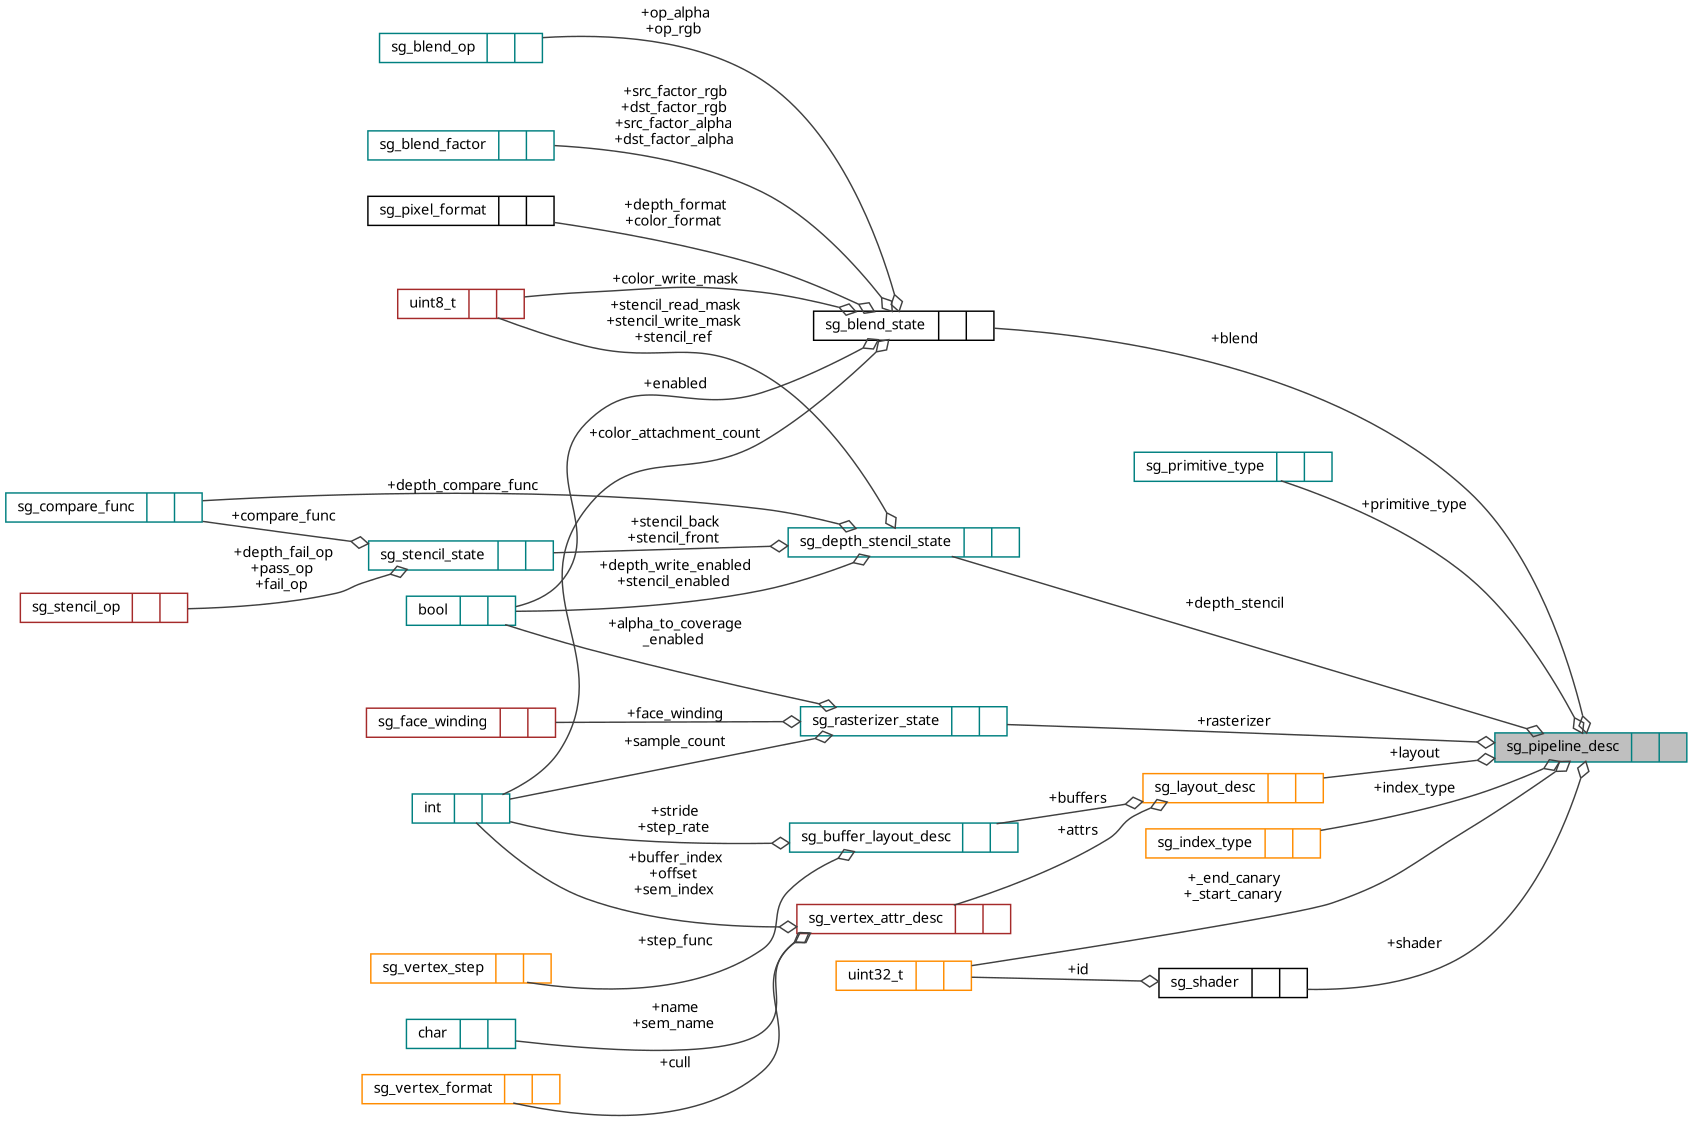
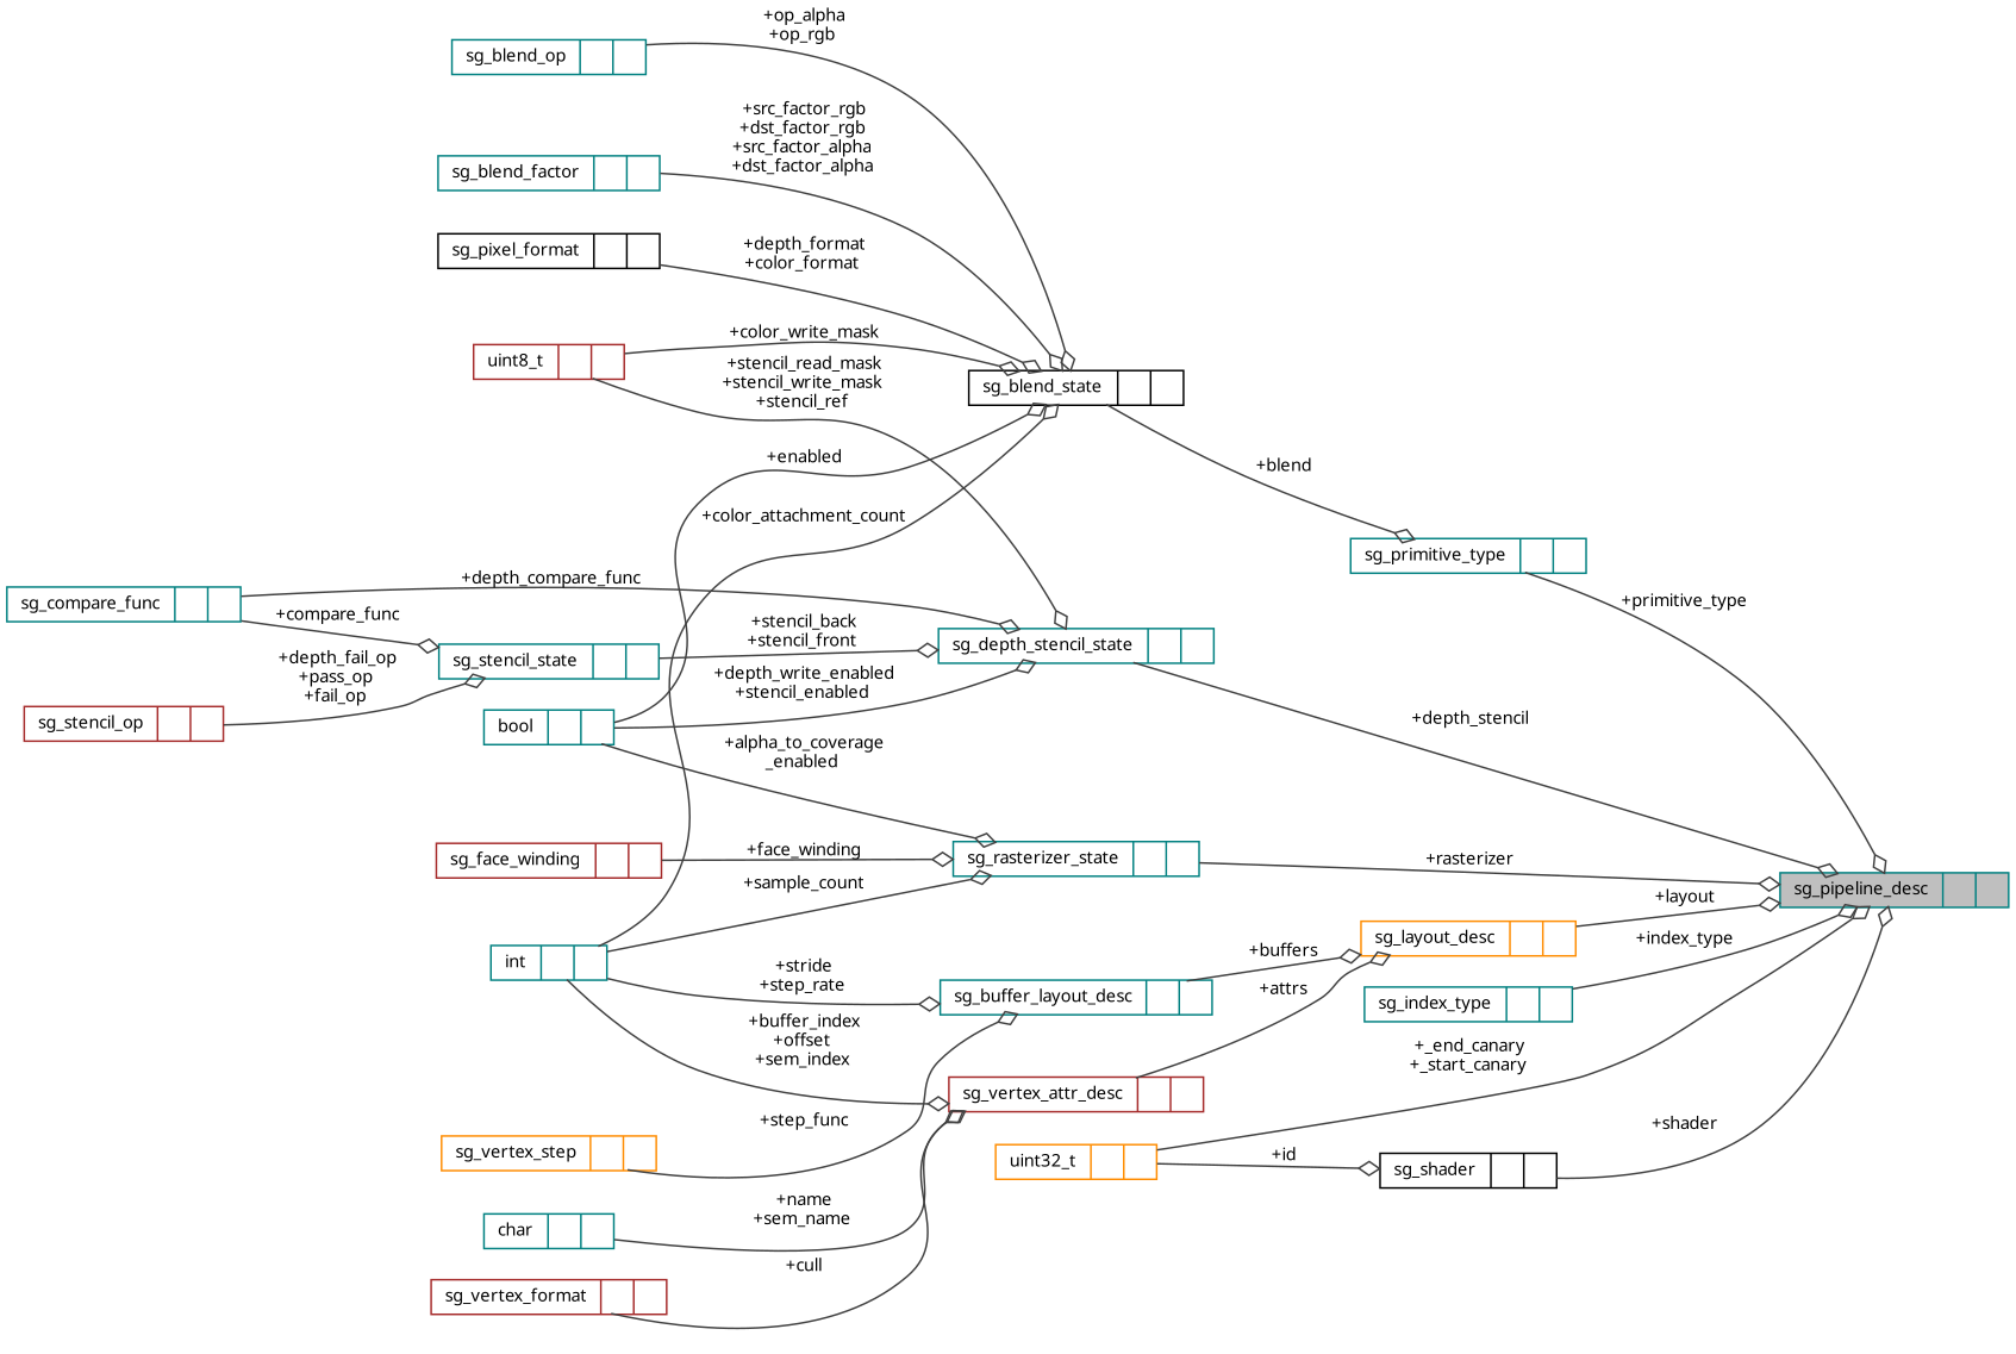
  digraph {
    fontname="Noto Sans"
    rankdir=LR
    node [color=teal fontname="Noto Sans" fontsize=10 shape=record]
    edge [arrowhead=odiamond color=grey25 fontname="Noto Sans" fontsize=10 labelfontname=Helvetica labelfontsize=10 style=solid]
    n1 [fillcolor=grey75 fontcolor=black height=0.2 label="{sg_pipeline_desc\n||}" style=filled width=0.4]
    n2 [color=black height=0.2 label="{sg_blend_state\n||}" width=0.4]
    n3 [height=0.2 label="{sg_blend_op\n||}" width=0.4]
    n4 [height=0.2 label="{sg_blend_factor\n||}" width=0.4]
    n5 [height=0.2 label="{sg_rasterizer_state\n||}" width=0.4]
    n6 [color=brown height=0.2 label="{uint8_t\n||}" width=0.4]
    n7 [height=0.2 label="{sg_depth_stencil_state\n||}" width=0.4]
    n8 [height=0.2 label="{int\n||}" width=0.4]
    n9 [color=brown height=0.2 label="{sg_vertex_attr_desc\n||}" width=0.4]
    n10 [height=0.2 label="{sg_buffer_layout_desc\n||}" width=0.4]
    n11 [color=darkorange height=0.2 label="{sg_layout_desc\n||}" width=0.4]
    n12 [height=0.2 label="{bool\n||}" width=0.4]
    n13 [color=black height=0.2 label="{sg_pixel_format\n||}" width=0.4]
    n14 [height=0.2 label="{sg_primitive_type\n||}" width=0.4]
-   n15 [color=darkorange height=0.2 label="{sg_index_type\n||}" width=0.4]
+   n15 [height=0.2 label="{sg_index_type\n||}" width=0.4]
    n16 [color=darkorange height=0.2 label="{uint32_t\n||}" width=0.4]
    n17 [color=black height=0.2 label="{sg_shader\n||}" width=0.4]
    n18 [height=0.2 label="{char\n||}" width=0.4]
-   n19 [color=darkorange height=0.2 label="{sg_vertex_format\n||}" width=0.4]
+   n19 [color=brown height=0.2 label="{sg_vertex_format\n||}" width=0.4]
    n20 [color=darkorange height=0.2 label="{sg_vertex_step\n||}" width=0.4]
    n21 [height=0.2 label="{sg_stencil_state\n||}" width=0.4]
    n22 [height=0.2 label="{sg_compare_func\n||}" width=0.4]
    n23 [color=brown height=0.2 label="{sg_stencil_op\n||}" width=0.4]
    n24 [color=brown height=0.2 label="{sg_face_winding\n||}" width=0.4]
-   n2 -> n1 [label=" +blend"]
+   n2 -> n14 [label=" +blend"]
    n3 -> n2 [label=" +op_alpha\n+op_rgb"]
    n4 -> n2 [label=" +src_factor_rgb\n+dst_factor_rgb\n+src_factor_alpha\n+dst_factor_alpha"]
    n5 -> n1 [label=" +rasterizer"]
    n6 -> n2 [label=" +color_write_mask"]
    n6 -> n7 [label=" +stencil_read_mask\n+stencil_write_mask\n+stencil_ref"]
    n7 -> n1 [label=" +depth_stencil"]
    n8 -> n2 [label=" +color_attachment_count"]
    n8 -> n5 [label=" +sample_count"]
    n8 -> n9 [label=" +buffer_index\n+offset\n+sem_index"]
    n8 -> n10 [label=" +stride\n+step_rate"]
    n9 -> n11 [label=" +attrs"]
    n10 -> n11 [label=" +buffers"]
    n11 -> n1 [label=" +layout"]
    n12 -> n2 [label=" +enabled"]
    n12 -> n5 [label=" +alpha_to_coverage\l_enabled"]
    n12 -> n7 [label=" +depth_write_enabled\n+stencil_enabled"]
    n13 -> n2 [label=" +depth_format\n+color_format"]
    n14 -> n1 [label=" +primitive_type"]
    n15 -> n1 [label=" +index_type"]
    n16 -> n1 [label=" +_end_canary\n+_start_canary"]
    n16 -> n17 [label=" +id"]
    n17 -> n1 [label=" +shader"]
    n18 -> n9 [label=" +name\n+sem_name"]
    n19 -> n9 [label=" +cull"]
    n20 -> n10 [label=" +step_func"]
    n21 -> n7 [label=" +stencil_back\n+stencil_front"]
    n22 -> n7 [label=" +depth_compare_func"]
    n22 -> n21 [label=" +compare_func"]
    n23 -> n21 [label=" +depth_fail_op\n+pass_op\n+fail_op"]
    n24 -> n5 [label=" +face_winding"]
  }
